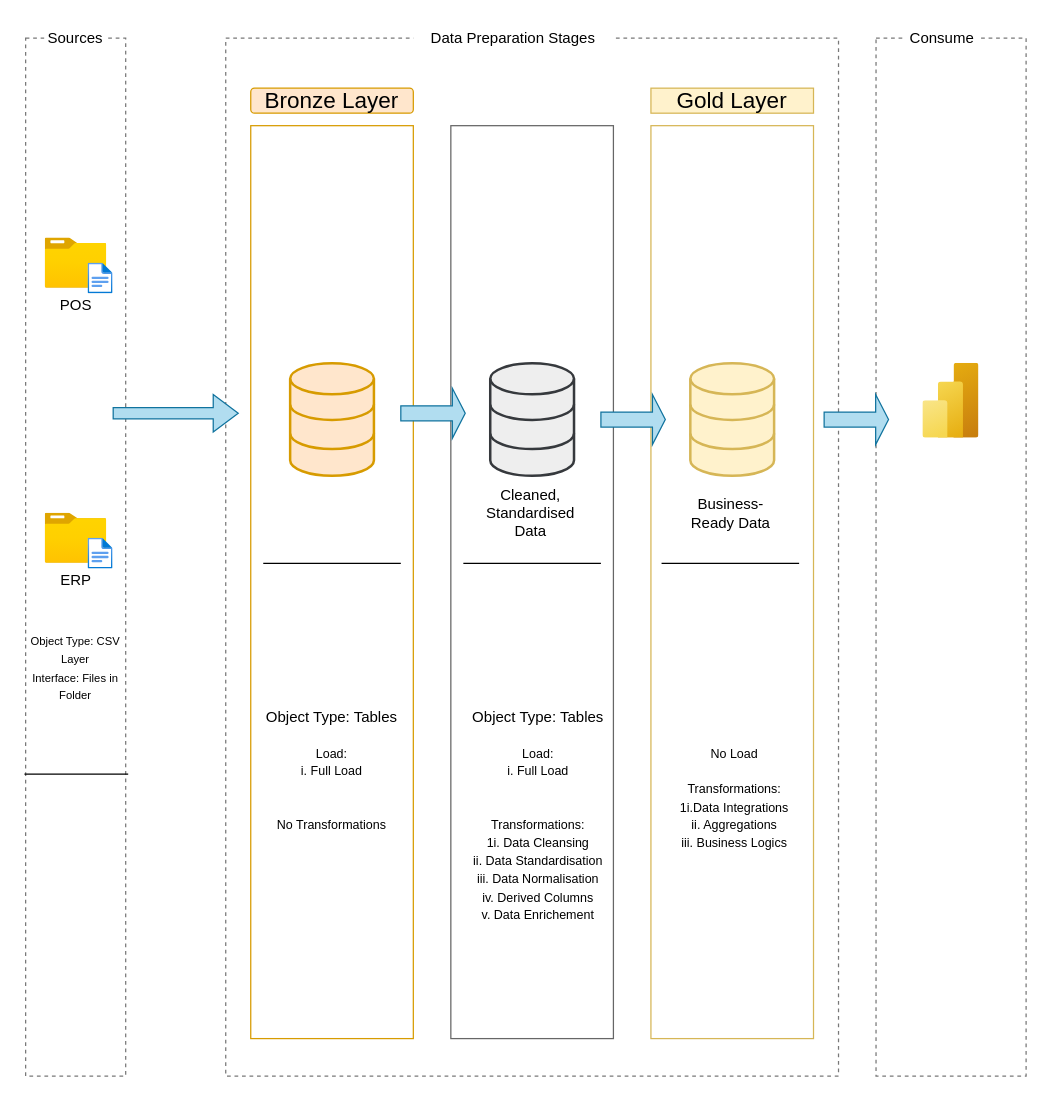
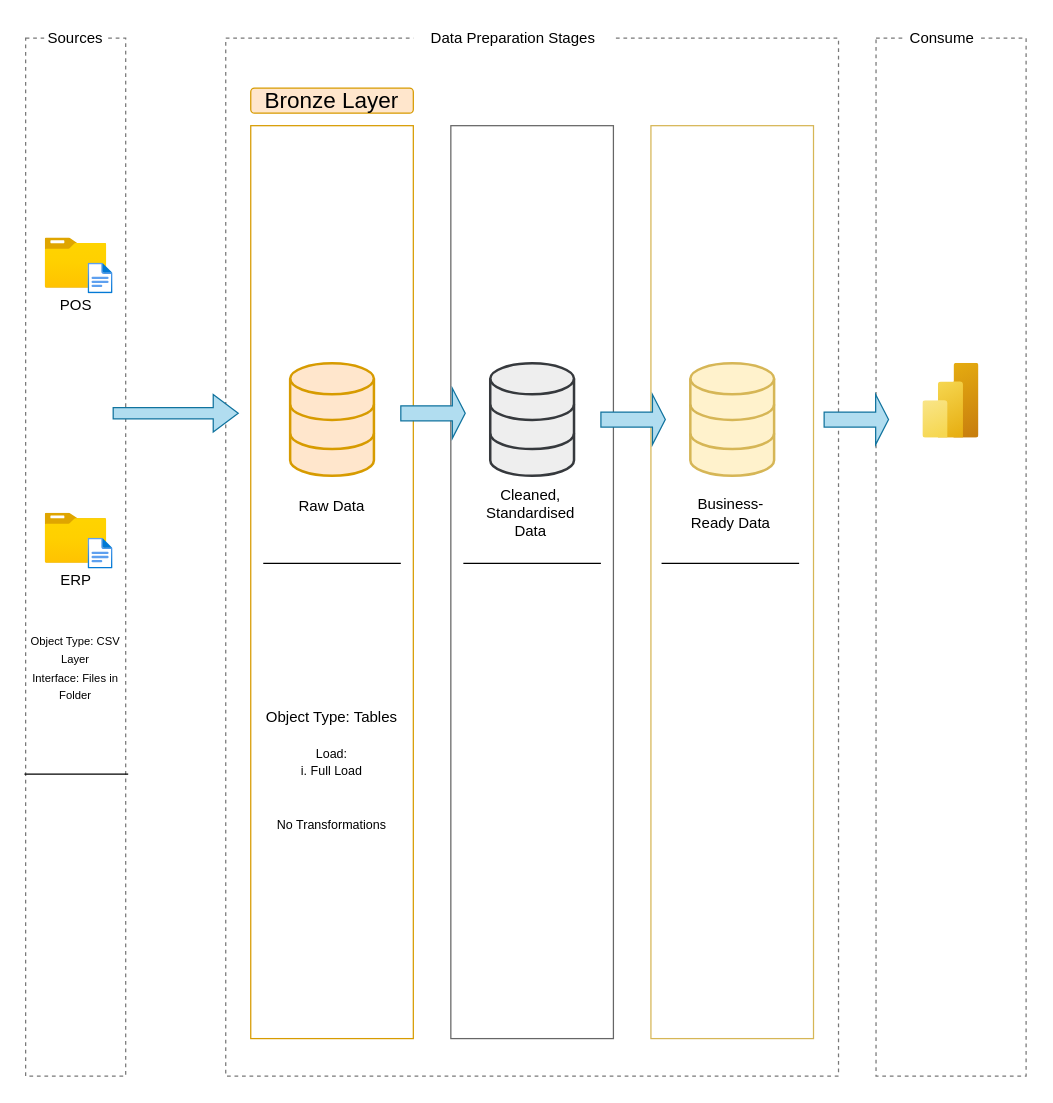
  <mxCell id="0" />
  <mxCell id="1" parent="0" />
  <mxCell id="2" value="" style="rounded=0;whiteSpace=wrap;html=1;fillColor=none;dashed=1;strokeColor=light-dark(#787878, #ededed);" parent="1" vertex="1"><mxGeometry x="20" y="30" width="80" height="830" as="geometry" /></mxCell>
  <mxCell id="3" value="Sources" style="rounded=0;whiteSpace=wrap;html=1;strokeColor=none;" parent="1" vertex="1"><mxGeometry x="35" y="20" width="50" height="20" as="geometry" /></mxCell>
  <mxCell id="4" value="" style="rounded=0;whiteSpace=wrap;html=1;fillColor=none;dashed=1;strokeColor=light-dark(#787878, #ededed);" parent="1" vertex="1"><mxGeometry x="180" y="30" width="490" height="830" as="geometry" /></mxCell>
  <mxCell id="5" value="Data Preparation Stages" style="rounded=0;whiteSpace=wrap;html=1;strokeColor=none;" parent="1" vertex="1"><mxGeometry x="330" y="20" width="160" height="20" as="geometry" /></mxCell>
  <mxCell id="6" value="" style="rounded=0;whiteSpace=wrap;html=1;fillColor=none;dashed=1;strokeColor=light-dark(#787878, #ededed);" parent="1" vertex="1"><mxGeometry x="700" y="30" width="120" height="830" as="geometry" /></mxCell>
  <mxCell id="7" value="Consume" style="rounded=0;whiteSpace=wrap;html=1;strokeColor=none;" parent="1" vertex="1"><mxGeometry x="722.5" y="20" width="60" height="20" as="geometry" /></mxCell>
  <mxCell id="8" value="Bronze Layer" style="whiteSpace=wrap;html=1;fillColor=#ffe6cc;strokeColor=#d79b00;fontSize=18;rounded=1;" parent="1" vertex="1"><mxGeometry x="200" y="70" width="130" height="20" as="geometry" /></mxCell>
  <mxCell id="9" value="" style="rounded=0;whiteSpace=wrap;html=1;fillColor=none;strokeColor=#d79b00;fontSize=20;" parent="1" vertex="1"><mxGeometry x="200" y="100" width="130" height="730" as="geometry" /></mxCell>
  <mxCell id="10" value="" style="rounded=0;whiteSpace=wrap;html=1;fillColor=none;strokeColor=#666666;fontSize=20;gradientColor=#b3b3b3;" parent="1" vertex="1"><mxGeometry x="360" y="100" width="130" height="730" as="geometry" /></mxCell>
- <mxCell id="11" value="Gold Layer" style="rounded=0;whiteSpace=wrap;html=1;fillColor=#fff2cc;strokeColor=#d6b656;fontSize=18;" parent="1" vertex="1"><mxGeometry x="520" y="70" width="130" height="20" as="geometry" /></mxCell>
  <mxCell id="12" value="" style="rounded=0;whiteSpace=wrap;html=1;fillColor=none;strokeColor=#d6b656;fontSize=20;" parent="1" vertex="1"><mxGeometry x="520" y="100" width="130" height="730" as="geometry" /></mxCell>
  <mxCell id="13" value="POS" style="image;aspect=fixed;html=1;points=[];align=center;fontSize=12;image=img/lib/azure2/general/Folder_Blank.svg;" parent="1" vertex="1"><mxGeometry x="35.71" y="190" width="49.29" height="40" as="geometry" /></mxCell>
  <mxCell id="14" value="" style="image;aspect=fixed;html=1;points=[];align=center;fontSize=12;image=img/lib/azure2/general/File.svg;" parent="1" vertex="1"><mxGeometry x="70" y="210" width="20" height="24.64" as="geometry" /></mxCell>
  <mxCell id="15" value="ERP" style="image;aspect=fixed;html=1;points=[];align=center;fontSize=12;image=img/lib/azure2/general/Folder_Blank.svg;" parent="1" vertex="1"><mxGeometry x="35.71" y="410" width="49.29" height="40" as="geometry" /></mxCell>
  <mxCell id="16" value="" style="image;aspect=fixed;html=1;points=[];align=center;fontSize=12;image=img/lib/azure2/general/File.svg;" parent="1" vertex="1"><mxGeometry x="70" y="430" width="20" height="24.64" as="geometry" /></mxCell>
  <mxCell id="17" value="" style="endArrow=none;html=1;rounded=0;exitX=-0.012;exitY=0.709;exitDx=0;exitDy=0;exitPerimeter=0;entryX=1.025;entryY=0.709;entryDx=0;entryDy=0;entryPerimeter=0;" parent="1" source="2" target="2" edge="1"><mxGeometry width="50" height="50" relative="1" as="geometry"><mxPoint x="20" y="500" as="sourcePoint" /><mxPoint x="100.96" y="500.94" as="targetPoint" /></mxGeometry></mxCell>
  <mxCell id="18" value="&lt;font style=&quot;font-size: 9px;&quot;&gt;Object Type: CSV Layer&lt;/font&gt;&lt;div&gt;&lt;font style=&quot;font-size: 9px;&quot;&gt;Interface: Files in Folder&lt;/font&gt;&lt;/div&gt;" style="text;html=1;align=center;verticalAlign=middle;whiteSpace=wrap;rounded=0;" parent="1" vertex="1"><mxGeometry x="20" y="505" width="80" height="55" as="geometry" /></mxCell>
  <mxCell id="19" value="" style="html=1;verticalLabelPosition=bottom;align=center;labelBackgroundColor=#ffffff;verticalAlign=top;strokeWidth=2;strokeColor=#d79b00;shadow=0;dashed=0;shape=mxgraph.ios7.icons.data;fillColor=#ffe6cc;" parent="1" vertex="1"><mxGeometry x="231.5" y="290" width="67" height="90" as="geometry" /></mxCell>
  <mxCell id="20" value="" style="html=1;verticalLabelPosition=bottom;align=center;labelBackgroundColor=#ffffff;verticalAlign=top;strokeWidth=2;strokeColor=#36393d;shadow=0;dashed=0;shape=mxgraph.ios7.icons.data;fillColor=#eeeeee;" parent="1" vertex="1"><mxGeometry x="391.5" y="290" width="67" height="90" as="geometry" /></mxCell>
  <mxCell id="21" value="" style="html=1;verticalLabelPosition=bottom;align=center;labelBackgroundColor=#ffffff;verticalAlign=top;strokeWidth=2;strokeColor=#d6b656;shadow=0;dashed=0;shape=mxgraph.ios7.icons.data;fillColor=#fff2cc;" parent="1" vertex="1"><mxGeometry x="551.5" y="290" width="67" height="90" as="geometry" /></mxCell>
  <mxCell id="22" value="" style="shape=singleArrow;whiteSpace=wrap;html=1;fillColor=#b1ddf0;strokeColor=#10739e;" parent="1" vertex="1"><mxGeometry x="90" y="315" width="100" height="30" as="geometry" /></mxCell>
  <mxCell id="23" value="" style="shape=singleArrow;whiteSpace=wrap;html=1;fillColor=#b1ddf0;strokeColor=#10739e;" parent="1" vertex="1"><mxGeometry x="320" y="310" width="51.5" height="40" as="geometry" /></mxCell>
  <mxCell id="24" value="" style="shape=singleArrow;whiteSpace=wrap;html=1;fillColor=#b1ddf0;strokeColor=#10739e;" parent="1" vertex="1"><mxGeometry x="480" y="315" width="51.5" height="40" as="geometry" /></mxCell>
  <mxCell id="25" value="" style="shape=singleArrow;whiteSpace=wrap;html=1;fillColor=#b1ddf0;strokeColor=#10739e;" parent="1" vertex="1"><mxGeometry x="658.5" y="315" width="51.5" height="40" as="geometry" /></mxCell>
+ <mxCell id="26" value="Raw Data" style="text;html=1;align=center;verticalAlign=middle;whiteSpace=wrap;rounded=0;" parent="1" vertex="1"><mxGeometry x="230" y="390" width="70" height="30" as="geometry" /></mxCell>
  <mxCell id="27" value="Cleaned, Standardised Data" style="text;html=1;align=center;verticalAlign=middle;whiteSpace=wrap;rounded=0;" parent="1" vertex="1"><mxGeometry x="388.5" y="390" width="70" height="40" as="geometry" /></mxCell>
  <mxCell id="28" value="Business-Ready Data" style="text;html=1;align=center;verticalAlign=middle;whiteSpace=wrap;rounded=0;" parent="1" vertex="1"><mxGeometry x="548.5" y="390" width="70" height="40" as="geometry" /></mxCell>
  <mxCell id="29" value="" style="endArrow=none;html=1;rounded=0;" parent="1" edge="1"><mxGeometry width="50" height="50" relative="1" as="geometry"><mxPoint x="210" y="450" as="sourcePoint" /><mxPoint x="320" y="450" as="targetPoint" /><Array as="points"><mxPoint x="260" y="450" /></Array></mxGeometry></mxCell>
  <mxCell id="30" value="" style="endArrow=none;html=1;rounded=0;" parent="1" edge="1"><mxGeometry width="50" height="50" relative="1" as="geometry"><mxPoint x="370" y="450" as="sourcePoint" /><mxPoint x="480" y="450" as="targetPoint" /><Array as="points"><mxPoint x="390" y="450" /><mxPoint x="400" y="450" /><mxPoint x="420" y="450" /></Array></mxGeometry></mxCell>
  <mxCell id="31" value="" style="endArrow=none;html=1;rounded=0;" parent="1" edge="1"><mxGeometry width="50" height="50" relative="1" as="geometry"><mxPoint x="528.5" y="450" as="sourcePoint" /><mxPoint x="638.5" y="450" as="targetPoint" /></mxGeometry></mxCell>
- <mxCell id="32" value="&lt;div&gt;&lt;span style=&quot;background-color: transparent; color: light-dark(rgb(0, 0, 0), rgb(255, 255, 255));&quot;&gt;&lt;br&gt;&lt;/span&gt;&lt;/div&gt;&lt;div&gt;&lt;span style=&quot;background-color: transparent; color: light-dark(rgb(0, 0, 0), rgb(255, 255, 255));&quot;&gt;&lt;br&gt;&lt;/span&gt;&lt;/div&gt;&lt;div&gt;&lt;span style=&quot;background-color: transparent; color: light-dark(rgb(0, 0, 0), rgb(255, 255, 255));&quot;&gt;&lt;br&gt;&lt;/span&gt;&lt;/div&gt;&lt;div&gt;&lt;span style=&quot;background-color: transparent; color: light-dark(rgb(0, 0, 0), rgb(255, 255, 255));&quot;&gt;&lt;br&gt;&lt;/span&gt;&lt;/div&gt;&lt;div&gt;&lt;span style=&quot;background-color: transparent; color: light-dark(rgb(0, 0, 0), rgb(255, 255, 255));&quot;&gt;&lt;br&gt;&lt;/span&gt;&lt;/div&gt;&lt;div&gt;&lt;span style=&quot;background-color: transparent; color: light-dark(rgb(0, 0, 0), rgb(255, 255, 255));&quot;&gt;Object Type: Tables&lt;/span&gt;&lt;/div&gt;&lt;div&gt;&lt;br&gt;&lt;/div&gt;&lt;div&gt;&lt;font style=&quot;font-size: 10px;&quot;&gt;Load:&lt;/font&gt;&lt;/div&gt;&lt;div&gt;&lt;span style=&quot;font-size: 10px; background-color: transparent; color: light-dark(rgb(0, 0, 0), rgb(255, 255, 255));&quot;&gt;i. Full Load&lt;/span&gt;&lt;/div&gt;&lt;div&gt;&lt;br&gt;&lt;/div&gt;&lt;div&gt;&lt;font style=&quot;font-size: 10px;&quot;&gt;&lt;br&gt;&lt;/font&gt;&lt;/div&gt;&lt;div&gt;&lt;font style=&quot;font-size: 10px;&quot;&gt;Transformations:&lt;/font&gt;&lt;/div&gt;&lt;div&gt;&lt;font style=&quot;font-size: 10px;&quot;&gt;1i. Data Cleansing&lt;/font&gt;&lt;/div&gt;&lt;div&gt;&lt;font style=&quot;font-size: 10px;&quot;&gt;ii. Data Standardisation&lt;/font&gt;&lt;/div&gt;&lt;div&gt;&lt;font style=&quot;font-size: 10px;&quot;&gt;iii. Data Normalisation&lt;/font&gt;&lt;/div&gt;&lt;div&gt;&lt;font style=&quot;font-size: 10px;&quot;&gt;iv. Derived Columns&lt;/font&gt;&lt;/div&gt;&lt;div&gt;&lt;font style=&quot;font-size: 10px;&quot;&gt;v. Data Enrichement&lt;/font&gt;&lt;/div&gt;&lt;div&gt;&lt;font style=&quot;font-size: 10px;&quot;&gt;&lt;br&gt;&lt;/font&gt;&lt;/div&gt;&lt;div&gt;&lt;br&gt;&lt;/div&gt;" style="text;html=1;align=center;verticalAlign=middle;whiteSpace=wrap;rounded=0;" parent="1" vertex="1"><mxGeometry x="370" y="470" width="120" height="320" as="geometry" /></mxCell>
  <mxCell id="33" value="Object Type: Tables&lt;div&gt;&lt;br&gt;&lt;/div&gt;&lt;div&gt;&lt;font style=&quot;font-size: 10px;&quot;&gt;Load:&lt;/font&gt;&lt;/div&gt;&lt;div&gt;&lt;span style=&quot;font-size: 10px; background-color: transparent; color: light-dark(rgb(0, 0, 0), rgb(255, 255, 255));&quot;&gt;i. Full Load&lt;/span&gt;&lt;/div&gt;&lt;div&gt;&lt;br&gt;&lt;/div&gt;&lt;div&gt;&lt;font style=&quot;font-size: 10px;&quot;&gt;&lt;br&gt;&lt;/font&gt;&lt;/div&gt;&lt;div&gt;&lt;span style=&quot;font-size: 10px;&quot;&gt;No Transformations&lt;/span&gt;&lt;/div&gt;&lt;div&gt;&lt;span style=&quot;font-size: 10px;&quot;&gt;&lt;br&gt;&lt;/span&gt;&lt;/div&gt;&lt;div&gt;&lt;br&gt;&lt;/div&gt;" style="text;html=1;align=center;verticalAlign=middle;whiteSpace=wrap;rounded=0;" parent="1" vertex="1"><mxGeometry x="210" y="470" width="110" height="320" as="geometry" /></mxCell>
- <mxCell id="34" value="&lt;div&gt;&lt;br&gt;&lt;/div&gt;&lt;div&gt;&lt;span style=&quot;font-size: 10px; background-color: transparent; color: light-dark(rgb(0, 0, 0), rgb(255, 255, 255));&quot;&gt;No Load&lt;/span&gt;&lt;/div&gt;&lt;div&gt;&lt;font style=&quot;font-size: 10px;&quot;&gt;&lt;br&gt;&lt;/font&gt;&lt;/div&gt;&lt;div&gt;&lt;font style=&quot;font-size: 10px;&quot;&gt;Transformations:&lt;/font&gt;&lt;/div&gt;&lt;div&gt;&lt;font style=&quot;font-size: 10px;&quot;&gt;1i.Data Integrations&lt;/font&gt;&lt;/div&gt;&lt;div&gt;&lt;font style=&quot;font-size: 10px;&quot;&gt;ii. Aggregations&lt;/font&gt;&lt;/div&gt;&lt;div&gt;&lt;font style=&quot;font-size: 10px;&quot;&gt;iii. Business Logics&lt;/font&gt;&lt;/div&gt;" style="text;html=1;align=center;verticalAlign=middle;whiteSpace=wrap;rounded=0;" parent="1" vertex="1"><mxGeometry x="531.5" y="470" width="110" height="320" as="geometry" /></mxCell>
  <mxCell id="35" value="" style="image;aspect=fixed;html=1;points=[];align=center;fontSize=12;image=img/lib/azure2/analytics/Power_BI_Embedded.svg;" parent="1" vertex="1"><mxGeometry x="737.5" y="290" width="45" height="60" as="geometry" /></mxCell>
